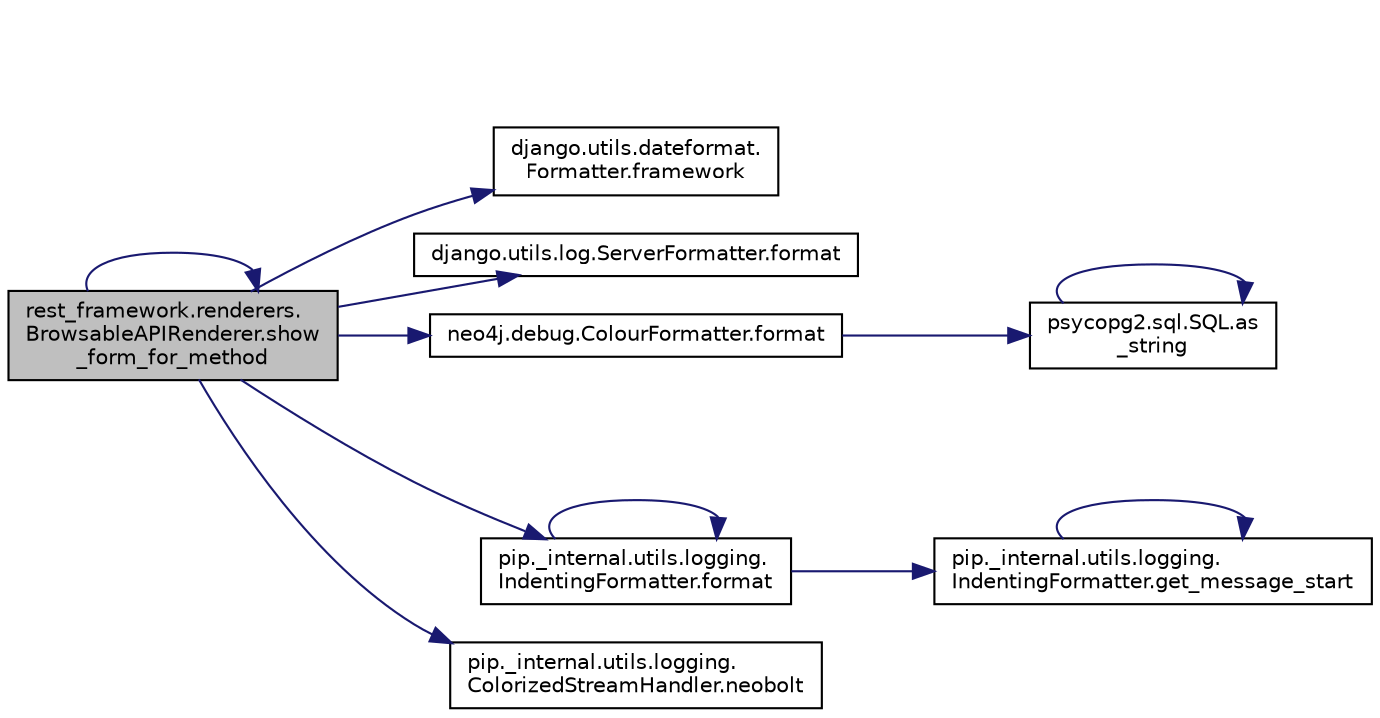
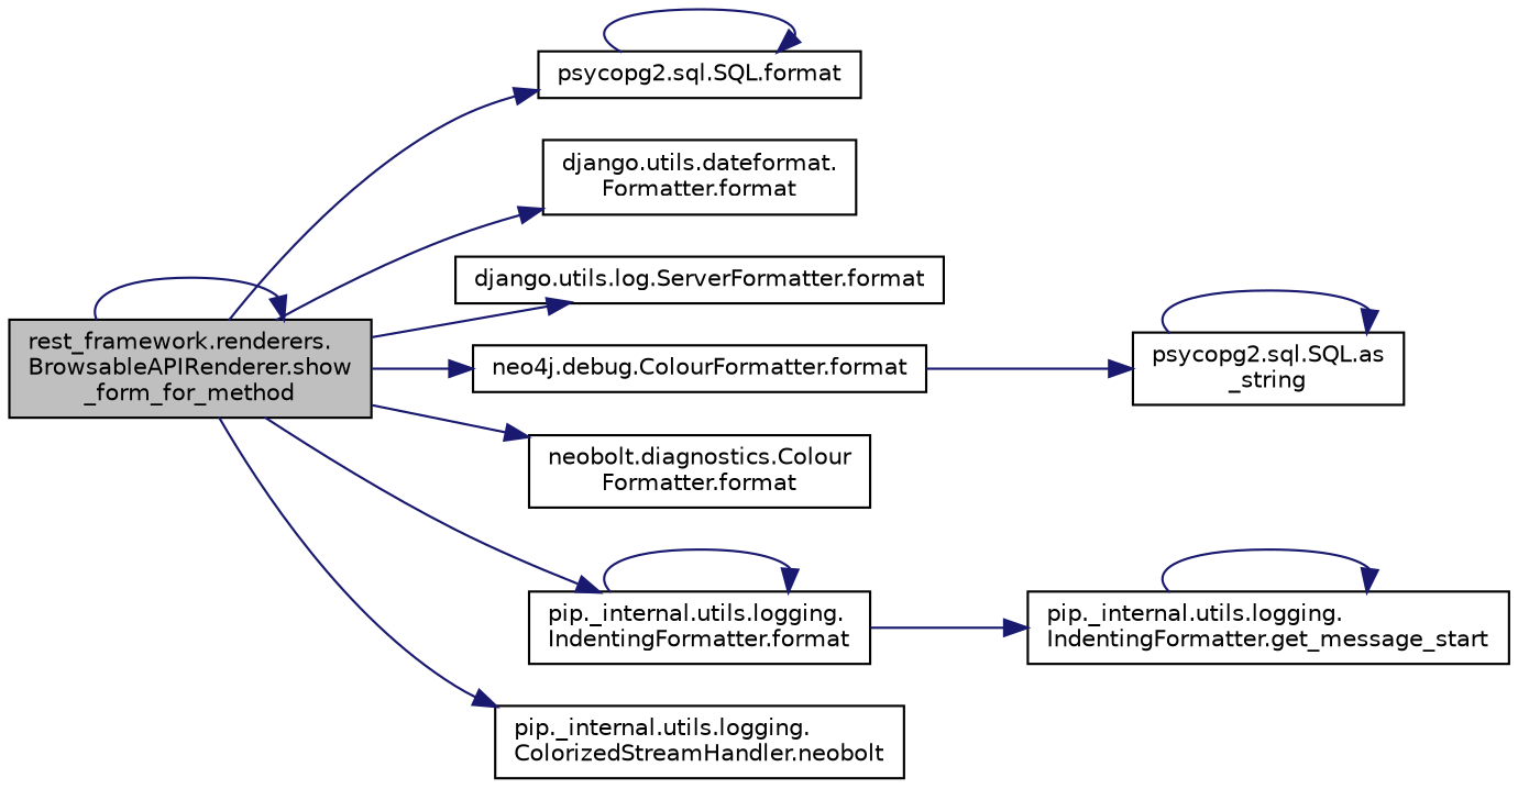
  digraph {
    fontname="DejaVu Sans"
    rankdir=LR
    node [color=black fillcolor=white fontname="DejaVu Sans" fontsize=10 shape=record style=filled]
    edge [color=midnightblue fontname="DejaVu Sans" fontsize=10 labelfontname=Helvetica labelfontsize=10 style=solid]
    n1 [fillcolor=grey75 fontcolor=black height=0.2 label="rest_framework.renderers.\lBrowsableAPIRenderer.show\l_form_for_method" width=0.4]
-   n3 [height=0.2 label="django.utils.dateformat.\lFormatter.framework" width=0.4]
+   n2 [height=0.2 label="psycopg2.sql.SQL.format" width=0.4]
+   n3 [height=0.2 label="django.utils.dateformat.\lFormatter.format" width=0.4]
    n4 [height=0.2 label="django.utils.log.ServerFormatter.format" width=0.4]
    n5 [height=0.2 label="neo4j.debug.ColourFormatter.format" width=0.4]
+   n6 [height=0.2 label="neobolt.diagnostics.Colour\lFormatter.format" width=0.4]
    n7 [height=0.2 label="pip._internal.utils.logging.\lIndentingFormatter.format" width=0.4]
    n8 [height=0.2 label="pip._internal.utils.logging.\lColorizedStreamHandler.neobolt" width=0.4]
    n9 [height=0.2 label="psycopg2.sql.SQL.as\l_string" width=0.4]
    n10 [height=0.2 label="pip._internal.utils.logging.\lIndentingFormatter.get_message_start" width=0.4]
    n1 -> n1
+   n1 -> n2
    n1 -> n3
    n1 -> n4
    n1 -> n5
+   n1 -> n6
    n1 -> n7
    n1 -> n8
+   n2 -> n2
    n5 -> n9
    n7 -> n7
    n7 -> n10
    n9 -> n9
    n10 -> n10
  }
